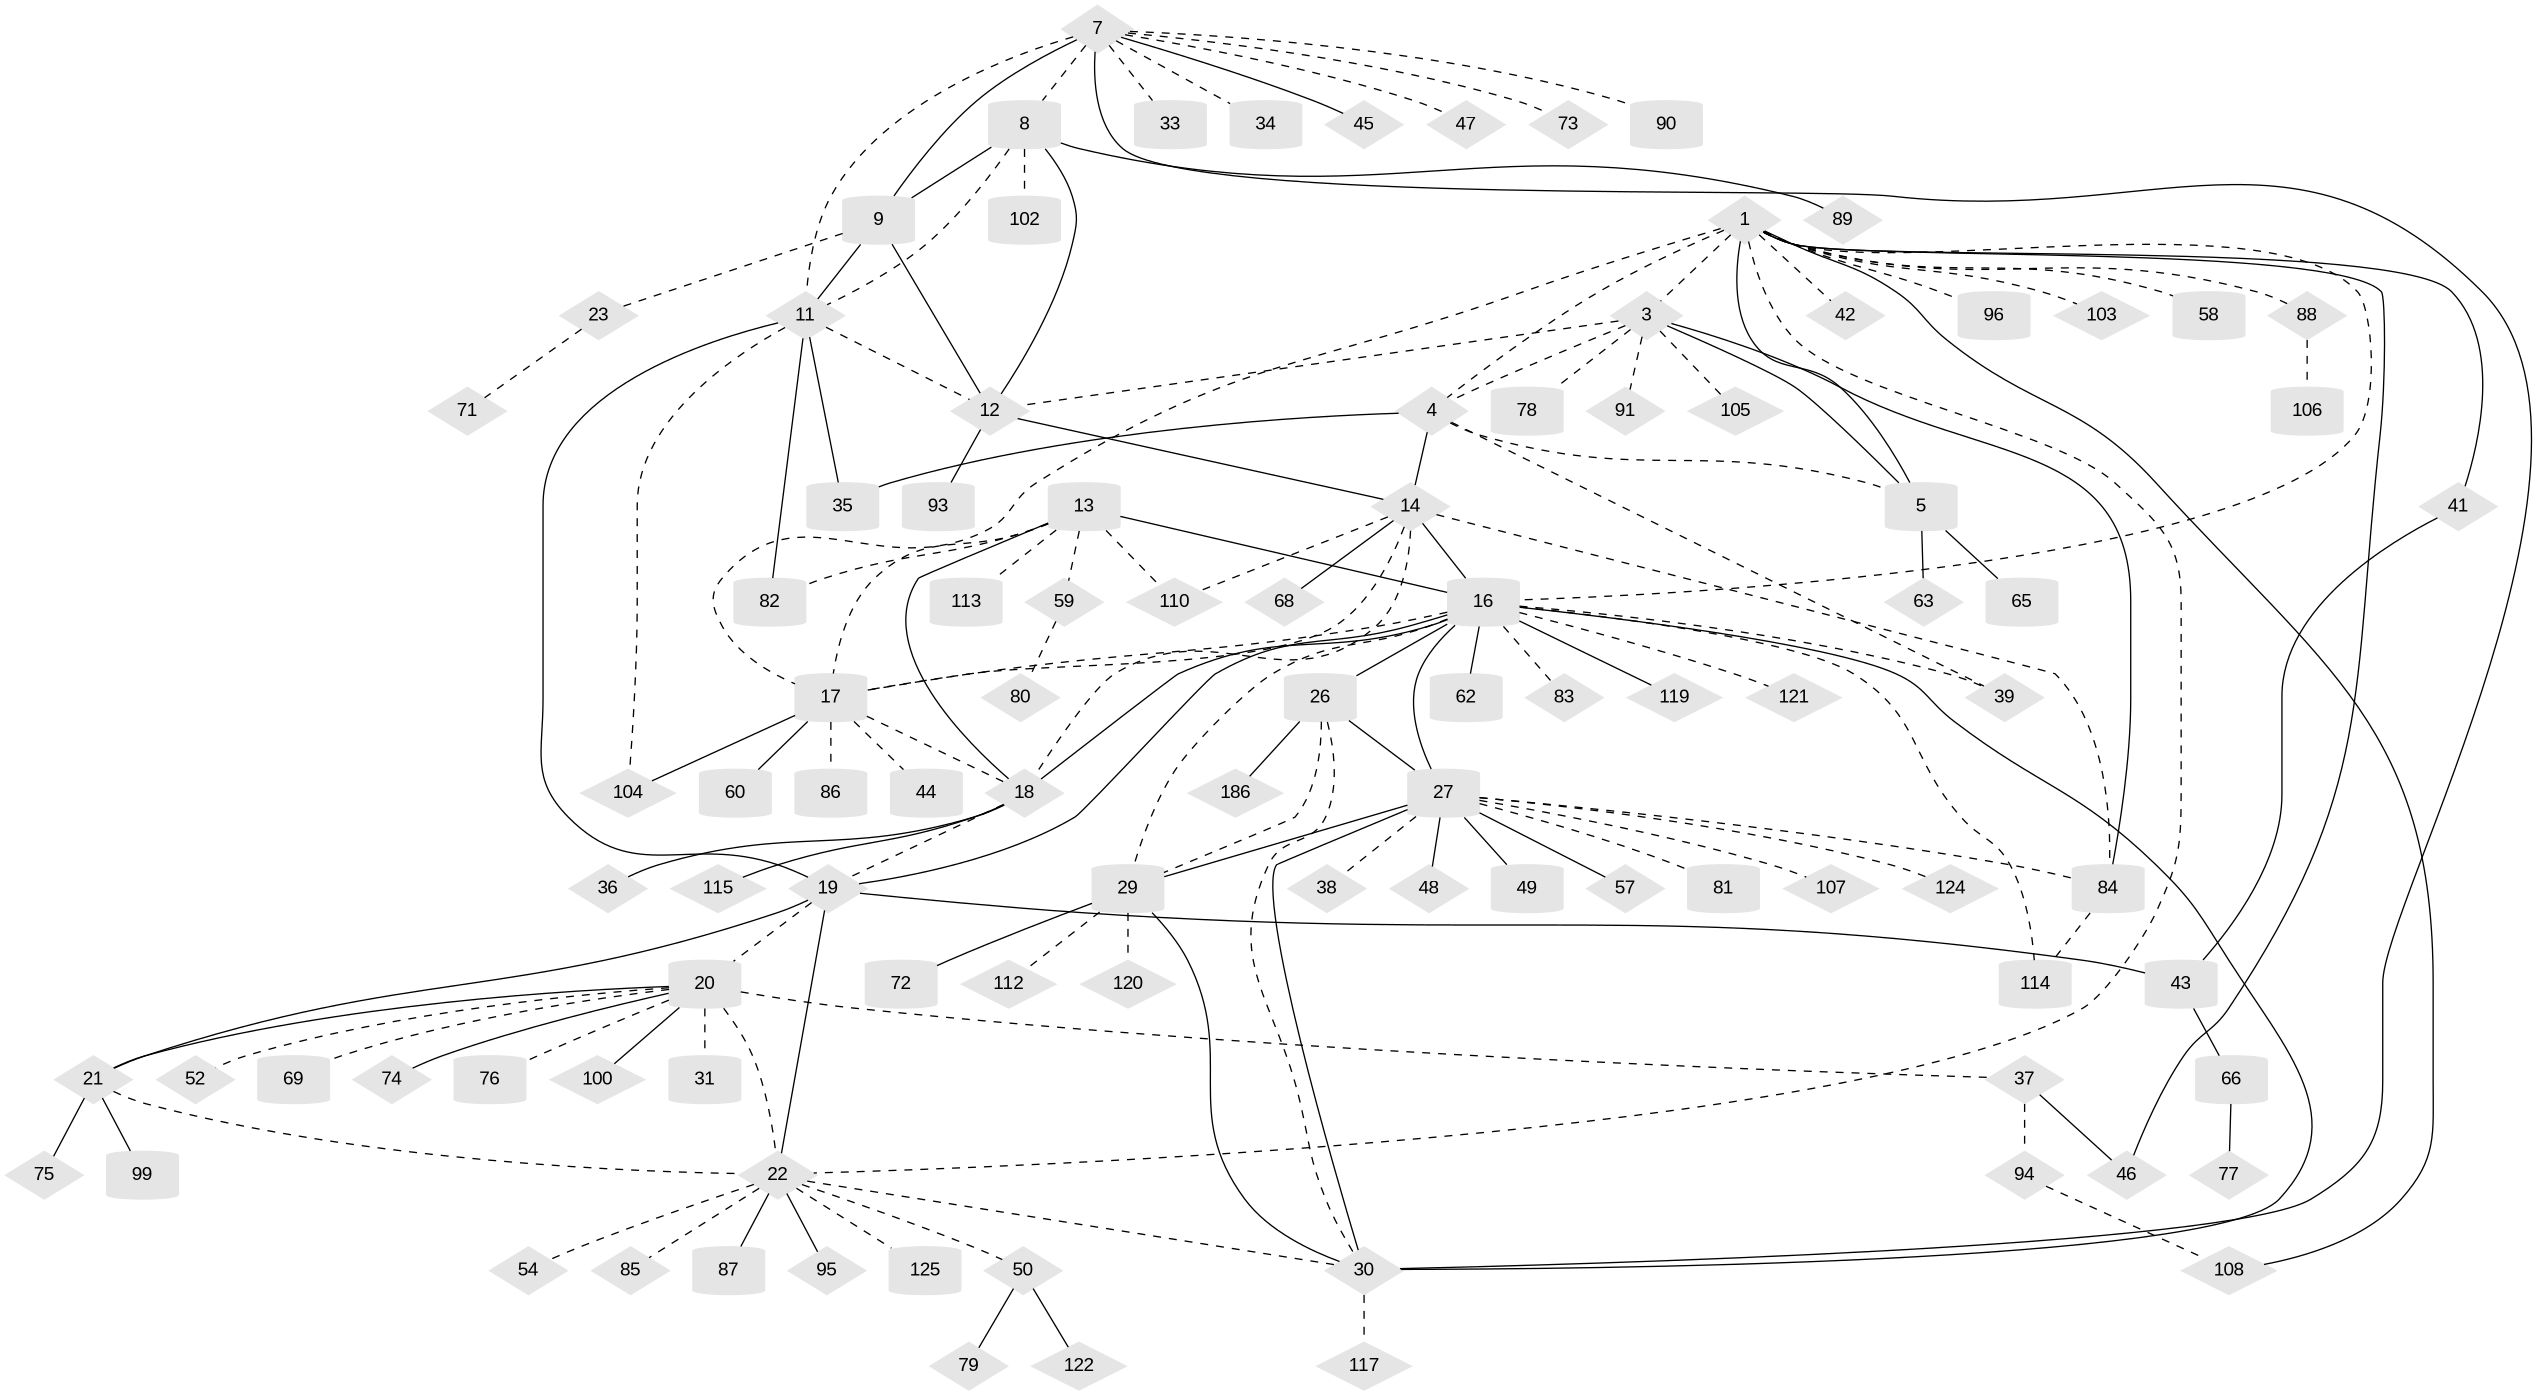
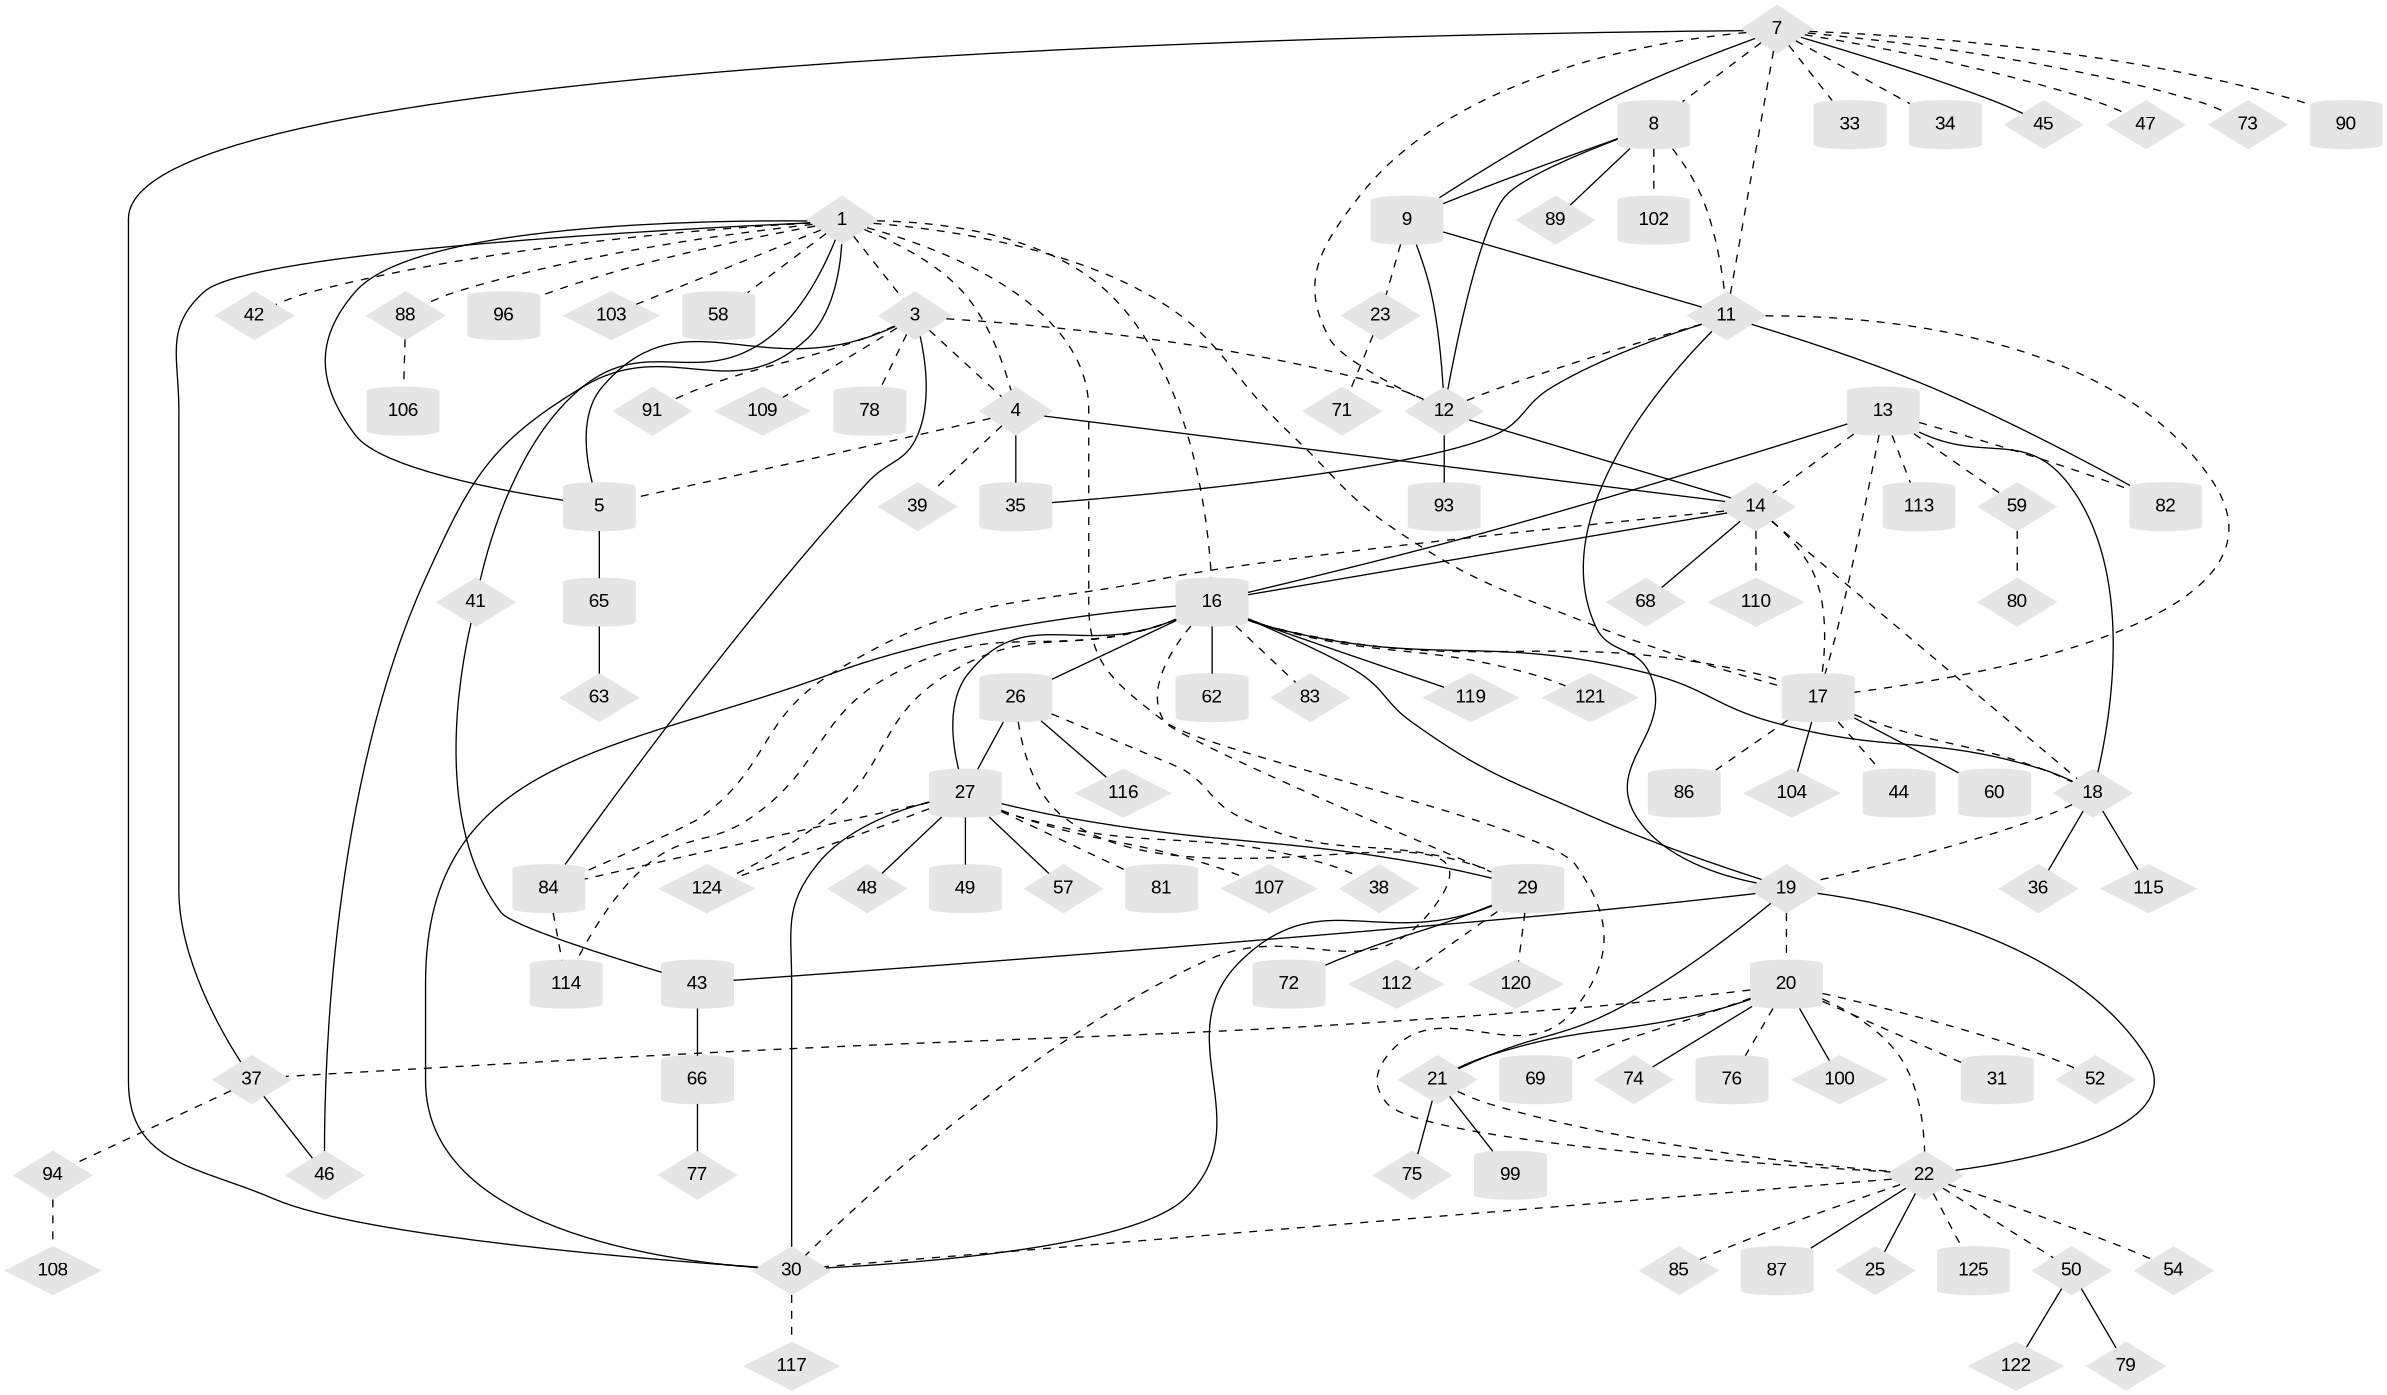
  graph {
    fontname="Liberation Sans"
    node [color=gray90 fontname="Liberation Sans" shape=diamond style=filled]
    edge [fontname="Liberation Sans" style=dashed]
    1 [super="+2"]
    3 [super="+6"]
    4 [super="+64"]
    5 [shape=cylinder]
    16 [shape=cylinder super="+25"]
    17 [shape=cylinder super="+32"]
    22 [super="+23"]
    37
    41 [super="+123"]
    42
    46
    88
    96 [shape=cylinder]
    103
    58 [shape=cylinder]
    12
    78 [shape=cylinder]
    84 [shape=cylinder super="+111"]
    91
-   105
+   105 [label=109]
    14 [super="+15"]
    35 [shape=cylinder]
    39
    63
    65 [shape=cylinder]
    30 [super="+92"]
    27 [shape=cylinder super="+28"]
    19 [super="+56"]
    18 [super="+40"]
    26 [shape=cylinder super="+109"]
    29 [shape=cylinder super="+118"]
    62 [shape=cylinder]
    83
    114 [shape=cylinder]
    119
    121
    44 [shape=cylinder]
    60 [shape=cylinder]
    86 [shape=cylinder]
    104
    50 [super="+98"]
    54
    85
    87 [shape=cylinder]
-   95
+   95 [label=25]
    125 [shape=cylinder]
    94 [super="+101"]
    43 [shape=cylinder super="+47"]
    106 [shape=cylinder]
    93 [shape=cylinder]
    68
    110
    7 [super="+10"]
    8 [shape=cylinder super="+70"]
    9 [shape=cylinder super="+61"]
    11 [super="+97"]
    33 [shape=cylinder]
    34 [shape=cylinder]
    45
    n60 [label=47]
    73
    90 [shape=cylinder]
    89
    102 [shape=cylinder]
    n65 [label=23]
    82 [shape=cylinder]
    117
    38
    48
    49 [shape=cylinder]
    57
    81 [shape=cylinder]
    107
    124
    71
    20 [shape=cylinder super="+24"]
    21 [super="+51"]
    13 [shape=cylinder super="+55"]
    59
    113 [shape=cylinder]
    36
    115
    80
-   116 [label=186]
+   116
    72 [shape=cylinder]
    112
    120
    31 [shape=cylinder]
    52
    69 [shape=cylinder]
    74
    76 [shape=cylinder]
    100
    75
    99 [shape=cylinder]
    66 [shape=cylinder]
    79
    122
    108
    77
    1 -- 3 [weight=4]
    1 -- 4 [weight=2]
    1 -- 5 [style=solid weight=2]
    1 -- 16
    1 -- 17
    1 -- 22
-   1 -- 108 [style=solid]
+   1 -- 37 [style=solid]
    1 -- 41 [style=solid]
    1 -- 42
    1 -- 46 [style=solid]
    1 -- 88
    1 -- 96
    1 -- 103
    1 -- 58
    3 -- 4 [weight=2]
    3 -- 5 [style=solid weight=2]
    3 -- 12
    3 -- 78
    3 -- 84 [style=solid]
    3 -- 91
    3 -- 105
    4 -- 5
    4 -- 14 [style=solid]
    4 -- 35 [style=solid]
    4 -- 39
-   5 -- 63 [style=solid]
+   65 -- 63 [style=solid]
    5 -- 65 [style=solid]
    16 -- 17
-   16 -- 39
+   16 -- 124
    16 -- 30 [style=solid]
    16 -- 27 [style=solid weight=2]
    16 -- 19 [style=solid]
    16 -- 18 [style=solid]
    16 -- 26 [style=solid]
    16 -- 29
    16 -- 62 [style=solid]
    16 -- 83 [weight=2]
    16 -- 114
    16 -- 119 [style=solid]
    16 -- 121
    17 -- 18
    17 -- 44
    17 -- 60 [style=solid]
    17 -- 86
    17 -- 104 [style=solid]
    22 -- 30
    22 -- 50
    22 -- 54
    22 -- 85
    22 -- 87 [style=solid]
    22 -- 95 [style=solid]
    22 -- 125
    37 -- 46 [style=solid]
    37 -- 94
    41 -- 43 [style=solid]
    88 -- 106
    12 -- 14 [style=solid]
    12 -- 93 [style=solid]
    84 -- 114
    14 -- 16 [style=solid weight=2]
    14 -- 17 [weight=2]
    14 -- 84
    14 -- 18 [weight=2]
    14 -- 68 [style=solid]
    14 -- 110
    30 -- 117
    27 -- 84
    27 -- 30 [style=solid weight=2]
    27 -- 29 [style=solid weight=2]
    27 -- 38
    27 -- 48 [style=solid]
    27 -- 49 [style=solid]
    27 -- 57 [style=solid]
    27 -- 81
    27 -- 107
    27 -- 124
    19 -- 22 [style=solid weight=2]
    19 -- 43 [style=solid]
    19 -- 20 [weight=2]
    19 -- 21 [style=solid]
    18 -- 19
    18 -- 36 [style=solid]
    18 -- 115 [style=solid]
    26 -- 30
    26 -- 27 [style=solid weight=2]
    26 -- 29
    26 -- 116 [style=solid]
    29 -- 30 [style=solid]
    29 -- 72 [style=solid]
    29 -- 112
    29 -- 120
    50 -- 79 [style=solid]
    50 -- 122 [style=solid]
    94 -- 108
    43 -- 66 [style=solid]
+   7 -- 12 [weight=2]
    7 -- 30 [style=solid]
    7 -- 8 [weight=2]
    7 -- 9 [style=solid weight=2]
    7 -- 11 [weight=2]
    7 -- 33
    7 -- 34
    7 -- 45 [style=solid]
    7 -- n60
    7 -- 73
    7 -- 90
    8 -- 12 [style=solid]
    8 -- 9 [style=solid]
    8 -- 11
    8 -- 89 [style=solid]
    8 -- 102
    9 -- 12 [style=solid]
    9 -- 11 [style=solid]
    9 -- n65
-   11 -- 104
+   11 -- 17
    11 -- 12
    11 -- 35 [style=solid]
    11 -- 19 [style=solid]
    11 -- 82 [style=solid]
    n65 -- 71
    20 -- 22 [weight=4]
    20 -- 37
    20 -- 21 [style=solid weight=2]
    20 -- 31
    20 -- 52
    20 -- 69
    20 -- 74 [style=solid]
    20 -- 76
    20 -- 100 [style=solid]
    21 -- 22 [weight=2]
    21 -- 75 [style=solid]
    21 -- 99 [style=solid]
    13 -- 16 [style=solid]
    13 -- 17
-   13 -- 110 [weight=2]
+   13 -- 14 [weight=2]
    13 -- 18 [style=solid]
    13 -- 82
    13 -- 59
    13 -- 113
    59 -- 80
    66 -- 77 [style=solid]
  }
